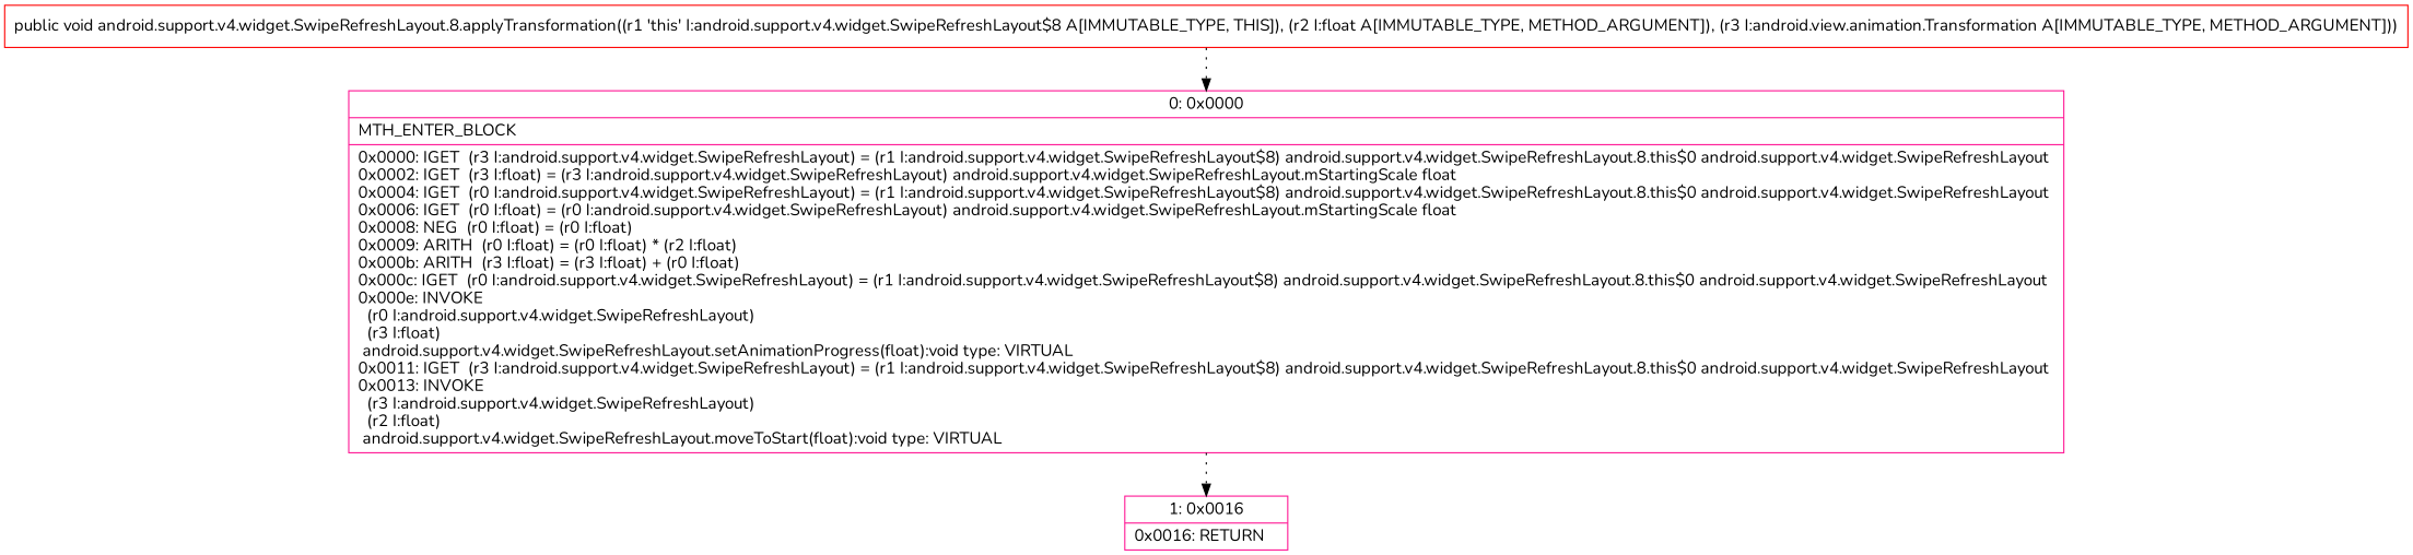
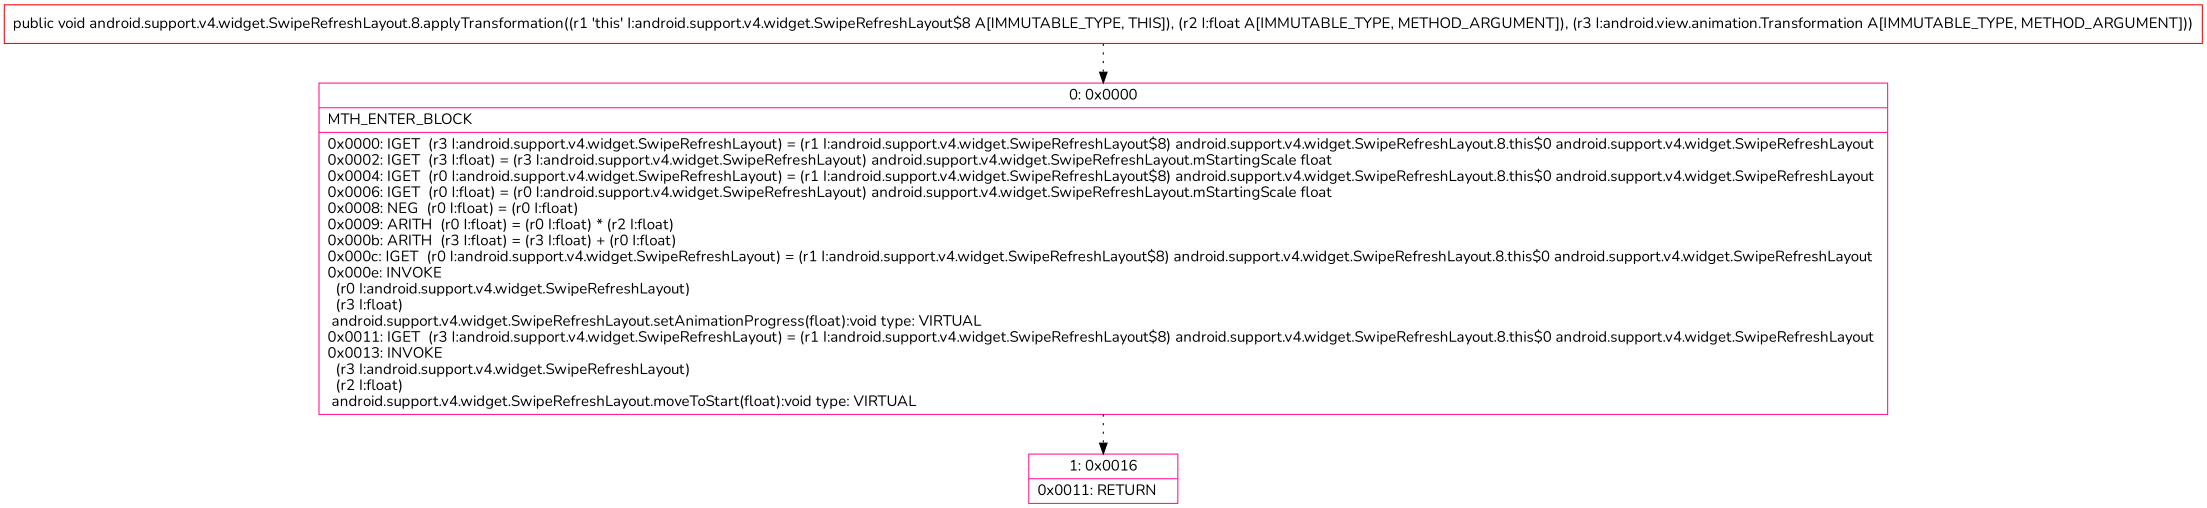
  digraph {
    fontname=Nunito
    node [shape=record color=deeppink fontname=Nunito]
    edge [style=dotted fontname=Nunito]
    n1 [label="{0\:\ 0x0000|MTH_ENTER_BLOCK\l|0x0000: IGET  (r3 I:android.support.v4.widget.SwipeRefreshLayout) = (r1 I:android.support.v4.widget.SwipeRefreshLayout$8) android.support.v4.widget.SwipeRefreshLayout.8.this$0 android.support.v4.widget.SwipeRefreshLayout \l0x0002: IGET  (r3 I:float) = (r3 I:android.support.v4.widget.SwipeRefreshLayout) android.support.v4.widget.SwipeRefreshLayout.mStartingScale float \l0x0004: IGET  (r0 I:android.support.v4.widget.SwipeRefreshLayout) = (r1 I:android.support.v4.widget.SwipeRefreshLayout$8) android.support.v4.widget.SwipeRefreshLayout.8.this$0 android.support.v4.widget.SwipeRefreshLayout \l0x0006: IGET  (r0 I:float) = (r0 I:android.support.v4.widget.SwipeRefreshLayout) android.support.v4.widget.SwipeRefreshLayout.mStartingScale float \l0x0008: NEG  (r0 I:float) = (r0 I:float) \l0x0009: ARITH  (r0 I:float) = (r0 I:float) * (r2 I:float) \l0x000b: ARITH  (r3 I:float) = (r3 I:float) + (r0 I:float) \l0x000c: IGET  (r0 I:android.support.v4.widget.SwipeRefreshLayout) = (r1 I:android.support.v4.widget.SwipeRefreshLayout$8) android.support.v4.widget.SwipeRefreshLayout.8.this$0 android.support.v4.widget.SwipeRefreshLayout \l0x000e: INVOKE  \l  (r0 I:android.support.v4.widget.SwipeRefreshLayout)\l  (r3 I:float)\l android.support.v4.widget.SwipeRefreshLayout.setAnimationProgress(float):void type: VIRTUAL \l0x0011: IGET  (r3 I:android.support.v4.widget.SwipeRefreshLayout) = (r1 I:android.support.v4.widget.SwipeRefreshLayout$8) android.support.v4.widget.SwipeRefreshLayout.8.this$0 android.support.v4.widget.SwipeRefreshLayout \l0x0013: INVOKE  \l  (r3 I:android.support.v4.widget.SwipeRefreshLayout)\l  (r2 I:float)\l android.support.v4.widget.SwipeRefreshLayout.moveToStart(float):void type: VIRTUAL \l}"]
-   n2 [label="{1\:\ 0x0016|0x0016: RETURN   \l}"]
+   n2 [label="{1\:\ 0x0016|0x0011: RETURN   \l}"]
    n3 [label="{public void android.support.v4.widget.SwipeRefreshLayout.8.applyTransformation((r1 'this' I:android.support.v4.widget.SwipeRefreshLayout$8 A[IMMUTABLE_TYPE, THIS]), (r2 I:float A[IMMUTABLE_TYPE, METHOD_ARGUMENT]), (r3 I:android.view.animation.Transformation A[IMMUTABLE_TYPE, METHOD_ARGUMENT])) }" color=red]
    n1 -> n2
    n3 -> n1
  }
